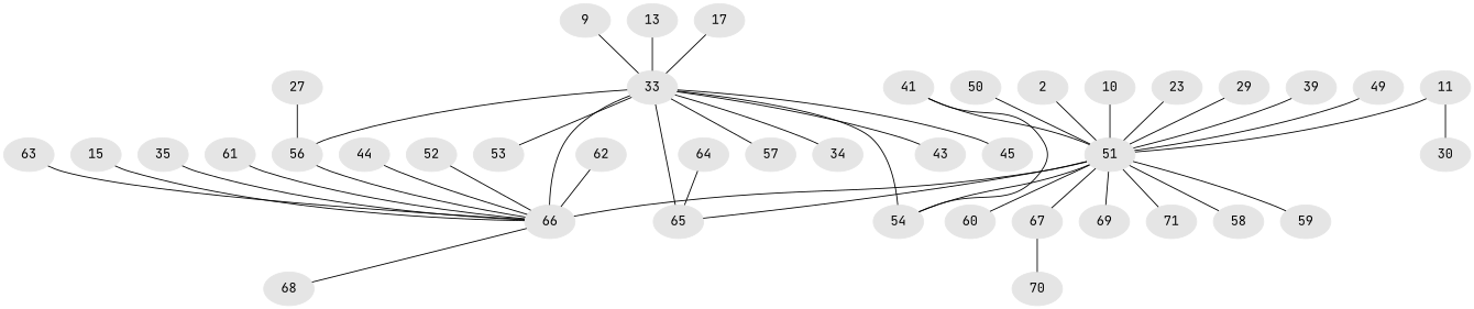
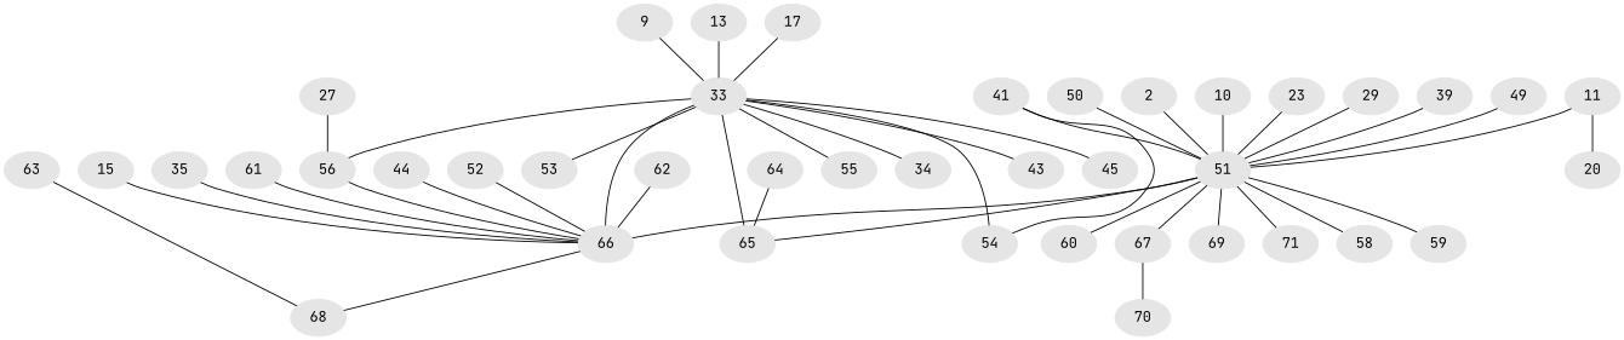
  graph {
    fontname="JetBrains Mono"
    node [color=gray90 fontname="JetBrains Mono" style=filled]
    edge [fontname="JetBrains Mono"]
    51 [super="+26+42+32+47+18"]
    66 [super="+4+24"]
    54 [super="+48"]
    65 [super="+46+31"]
    58
    59
    60
    67 [super="+36"]
    69 [super="+37"]
    71
    2
    33 [super="+6+5"]
    34
    43
    45
    53
-   55 [label=57]
+   55
    56
    9
    10
    11
-   20 [label=30]
+   20
    13
    68
    15
    17
    23 [super="+16"]
    27
    29
    35
    39
    41
    44
    49
    50
    70
    52
    61
    62
    63
    64
    51 -- 66 [weight=7]
-   51 -- 54
    51 -- 65 [weight=2]
    51 -- 58
    51 -- 59
    51 -- 60
    51 -- 67
    51 -- 69
    51 -- 71
    66 -- 68
    67 -- 70
    2 -- 51
    33 -- 66 [weight=2]
    33 -- 54 [weight=2]
    33 -- 65 [weight=3]
    33 -- 34
    33 -- 43
    33 -- 45
    33 -- 53
    33 -- 55
    33 -- 56 [weight=2]
    56 -- 66
    9 -- 33
    10 -- 51 [weight=2]
    11 -- 51 [weight=3]
    11 -- 20
    13 -- 33
    15 -- 66
    17 -- 33
    23 -- 51
    27 -- 56 [weight=2]
    29 -- 51
    35 -- 66
    39 -- 51
    41 -- 51 [weight=4]
    41 -- 54
    44 -- 66
    49 -- 51
    50 -- 51
    52 -- 66
    61 -- 66
    62 -- 66
-   63 -- 66
+   63 -- 68
    64 -- 65
  }
